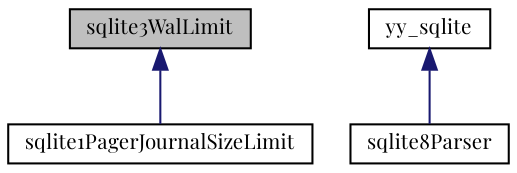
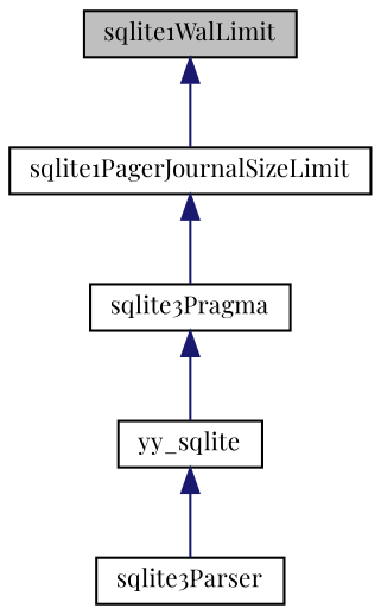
  digraph {
    fontname="Playfair Display"
    rankdir=TB
    node [color=black fillcolor=white fontname="Playfair Display" fontsize=10 shape=record style=filled]
    edge [color=midnightblue dir=back fontname="Playfair Display" fontsize=10 labelfontname=FreeSans labelfontsize=10 style=solid]
-   n1 [fillcolor=grey75 fontcolor=black height=0.2 label=sqlite3WalLimit width=0.4]
+   n1 [fillcolor=grey75 fontcolor=black height=0.2 label=sqlite1WalLimit width=0.4]
    n2 [height=0.2 label=sqlite1PagerJournalSizeLimit width=0.4]
+   n3 [height=0.2 label=sqlite3Pragma width=0.4]
    n4 [height=0.2 label=yy_sqlite width=0.4]
-   n5 [height=0.2 label=sqlite8Parser width=0.4]
+   n5 [height=0.2 label=sqlite3Parser width=0.4]
    n1 -> n2
+   n2 -> n3
+   n3 -> n4
    n4 -> n5
  }
